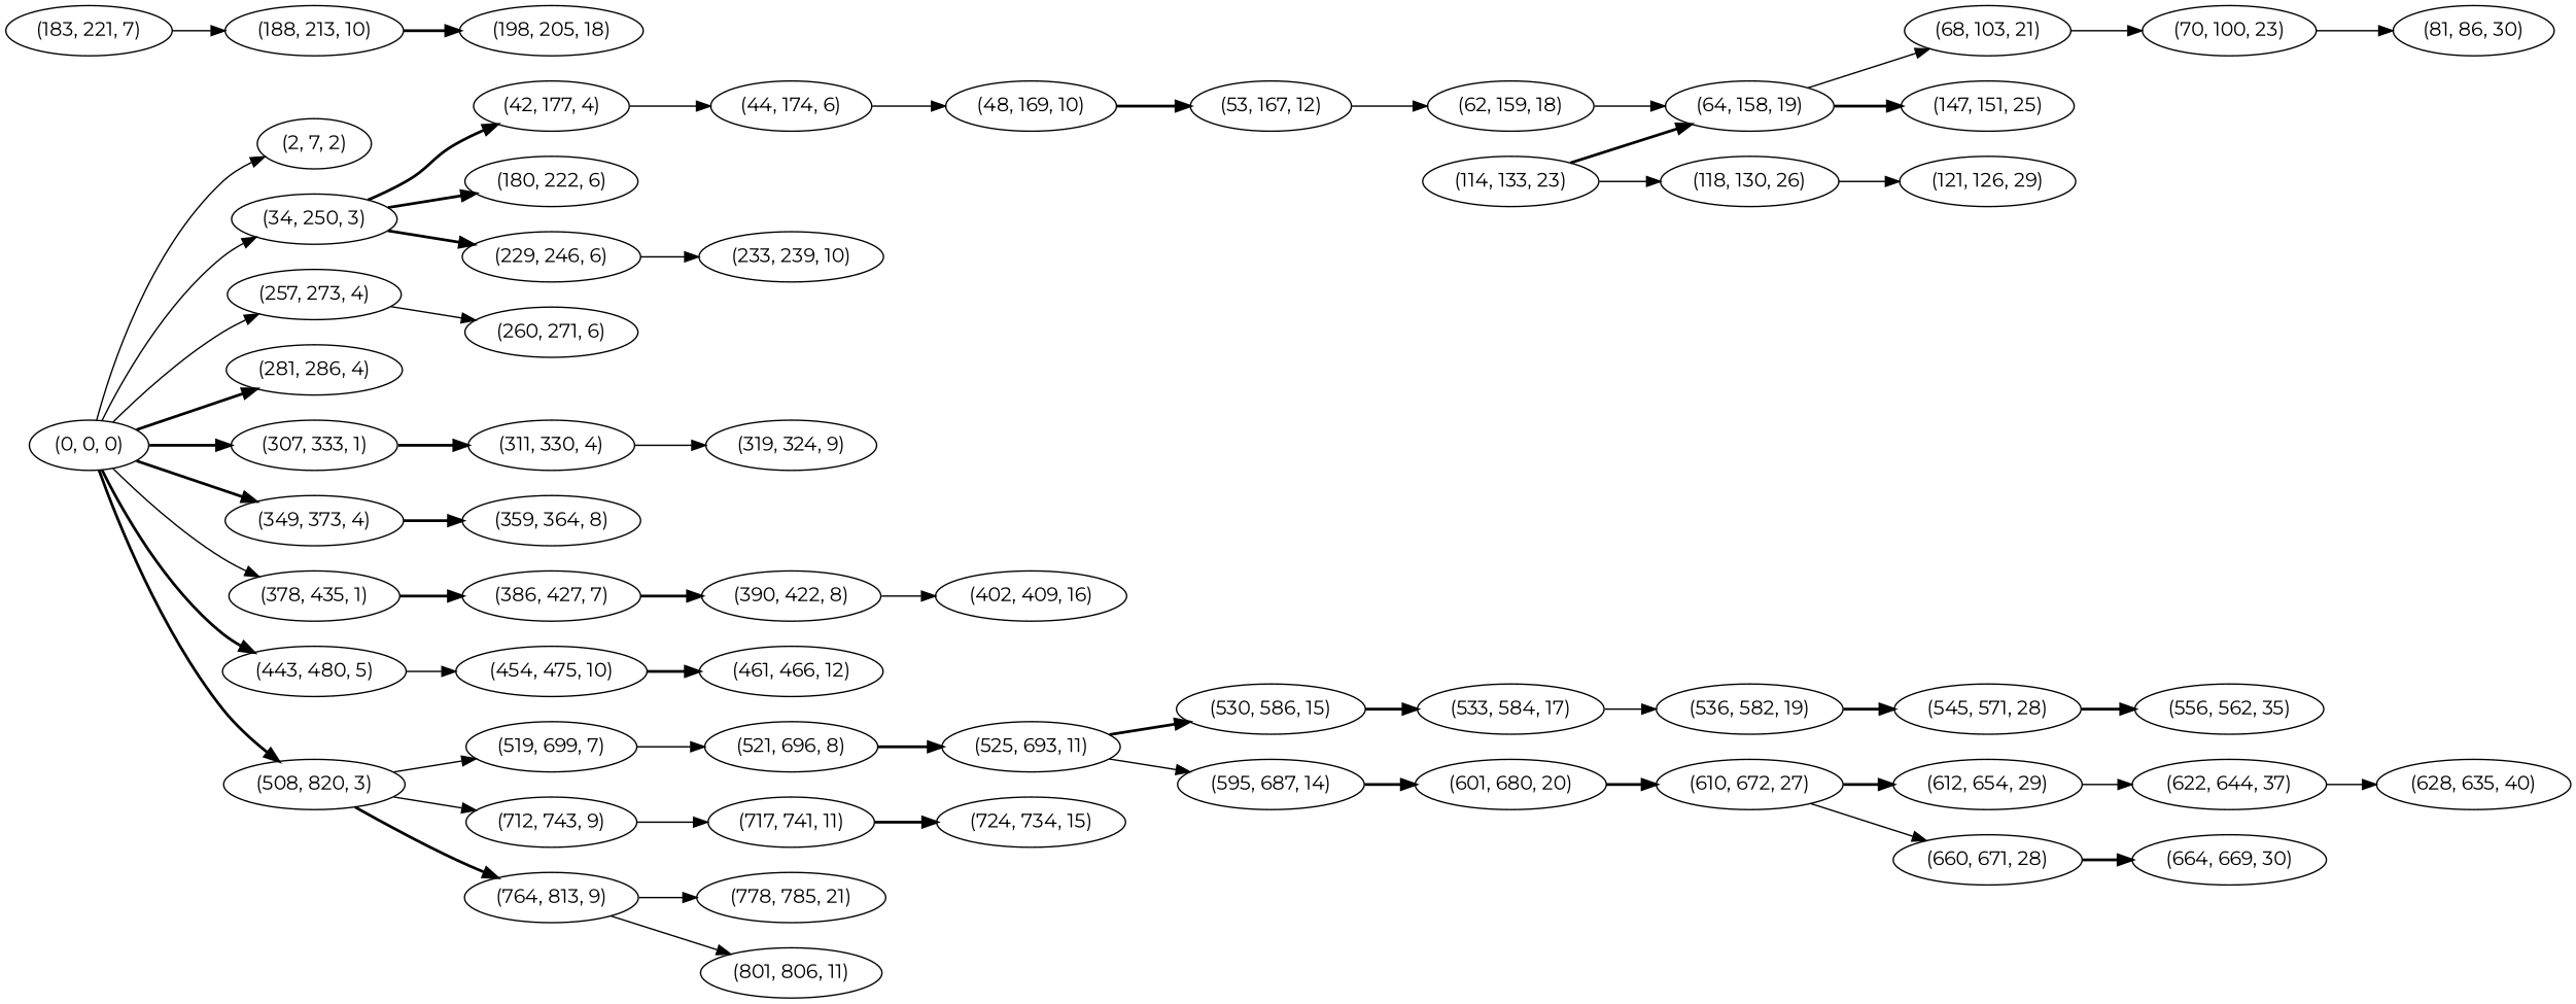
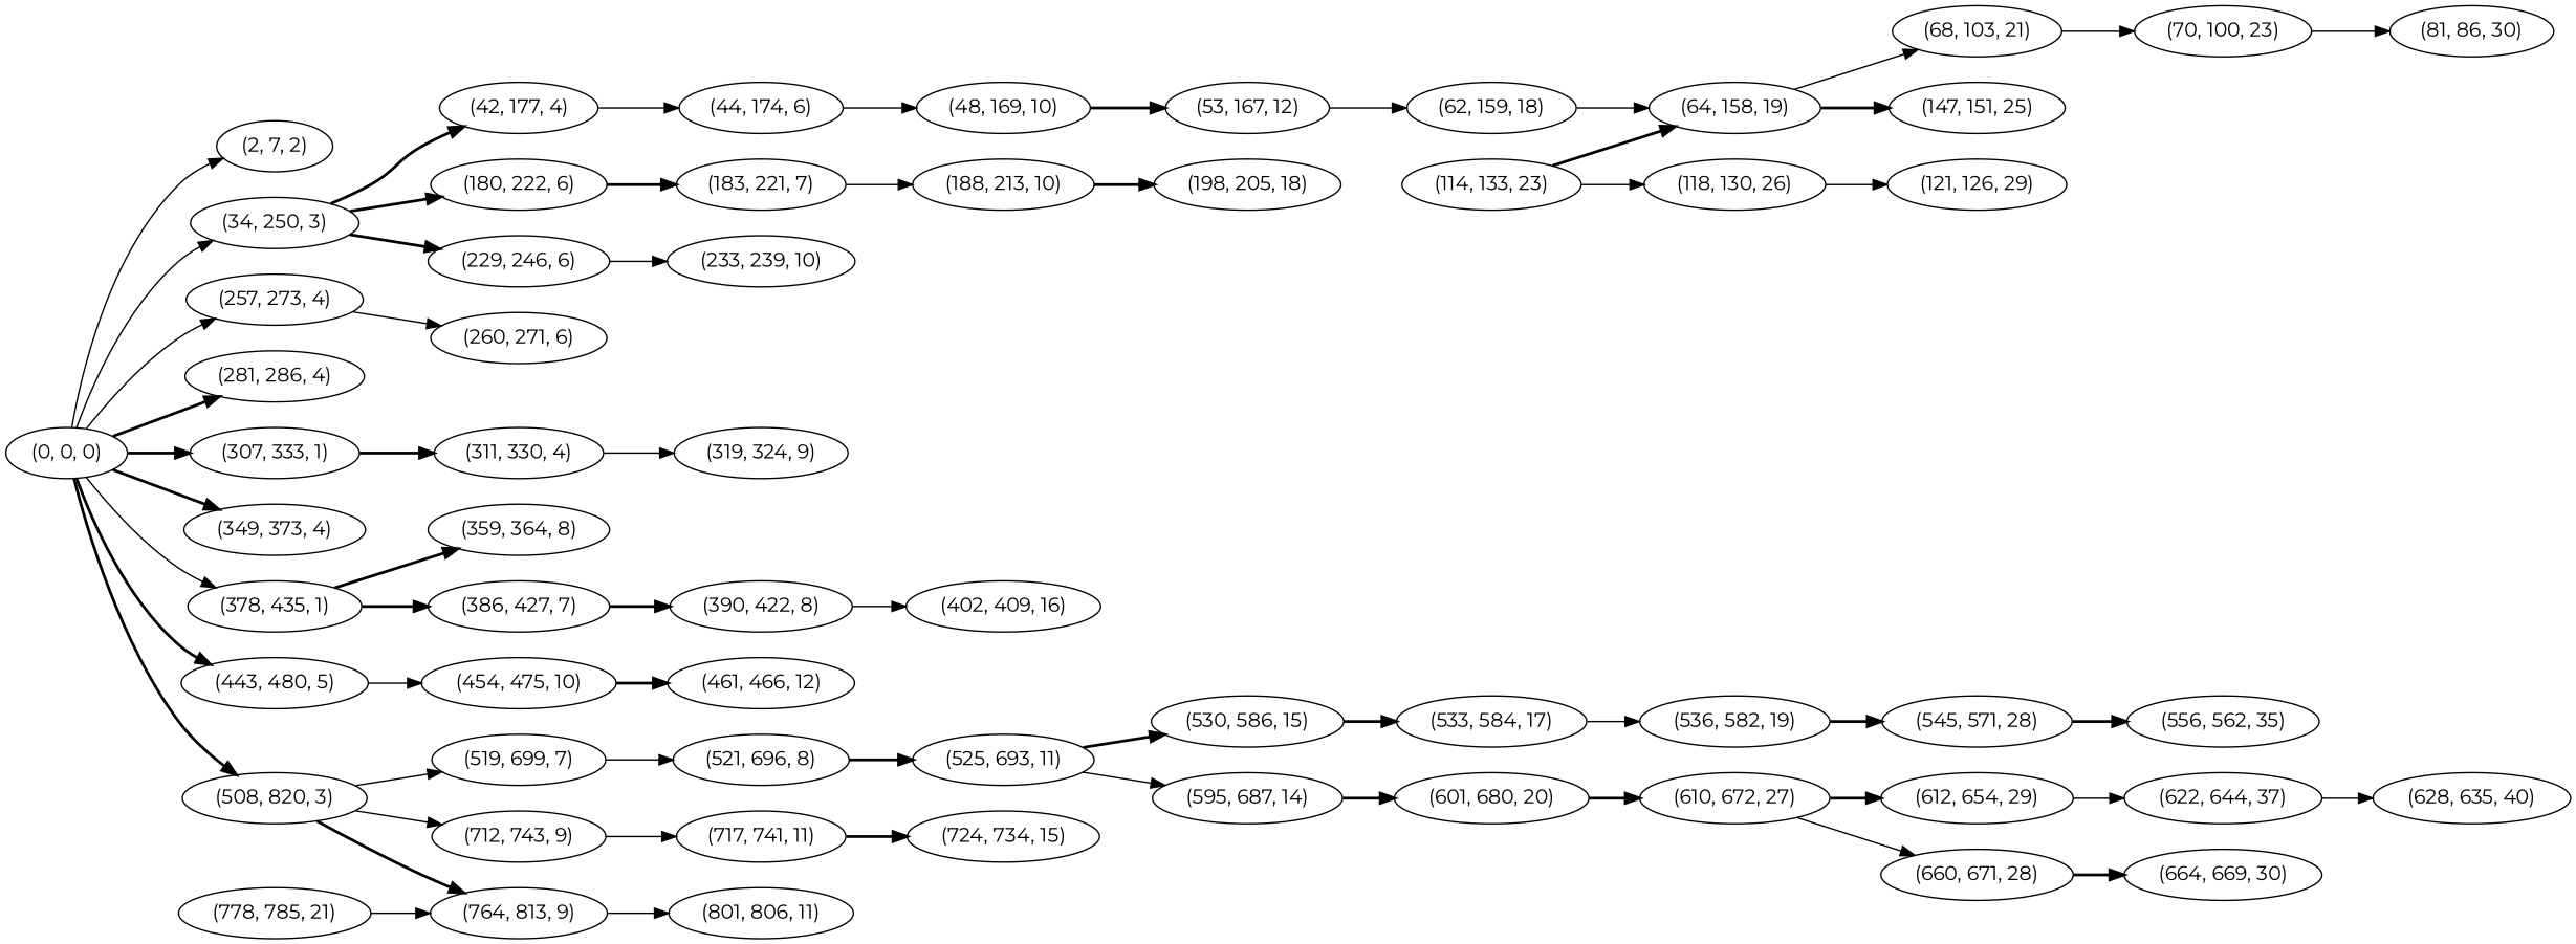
  digraph {
    fontname=Montserrat
    rankdir=LR
    node [fontname=Montserrat]
    edge [fontname=Montserrat style=solid]
    "(0, 0, 0)"
    "(2, 7, 2)"
    "(34, 250, 3)"
    "(257, 273, 4)"
    "(281, 286, 4)"
    "(307, 333, 1)"
    "(349, 373, 4)"
    "(378, 435, 1)"
    "(443, 480, 5)"
    "(508, 820, 3)"
    "(42, 177, 4)"
    "(180, 222, 6)"
    "(229, 246, 6)"
    "(260, 271, 6)"
    "(311, 330, 4)"
    "(359, 364, 8)"
    "(386, 427, 7)"
    "(454, 475, 10)"
    "(519, 699, 7)"
    "(712, 743, 9)"
    "(764, 813, 9)"
    "(44, 174, 6)"
    "(183, 221, 7)"
    "(233, 239, 10)"
    "(48, 169, 10)"
    "(53, 167, 12)"
    "(62, 159, 18)"
    "(64, 158, 19)"
    "(68, 103, 21)"
    "(147, 151, 25)"
    "(70, 100, 23)"
    "(114, 133, 23)"
    "(118, 130, 26)"
    "(81, 86, 30)"
    "(121, 126, 29)"
    "(188, 213, 10)"
    "(198, 205, 18)"
    "(319, 324, 9)"
    "(390, 422, 8)"
    "(402, 409, 16)"
    "(461, 466, 12)"
    "(521, 696, 8)"
    "(717, 741, 11)"
    "(778, 785, 21)"
    "(801, 806, 11)"
    "(525, 693, 11)"
    "(530, 586, 15)"
    "(595, 687, 14)"
    "(533, 584, 17)"
    "(601, 680, 20)"
    "(536, 582, 19)"
    "(545, 571, 28)"
    "(556, 562, 35)"
    "(610, 672, 27)"
    "(612, 654, 29)"
    "(660, 671, 28)"
    "(622, 644, 37)"
    "(664, 669, 30)"
    "(628, 635, 40)"
    "(724, 734, 15)"
    "(0, 0, 0)" -> "(2, 7, 2)"
    "(0, 0, 0)" -> "(34, 250, 3)"
    "(0, 0, 0)" -> "(257, 273, 4)"
    "(0, 0, 0)" -> "(281, 286, 4)" [style=bold]
    "(0, 0, 0)" -> "(307, 333, 1)" [style=bold]
    "(0, 0, 0)" -> "(349, 373, 4)" [style=bold]
    "(0, 0, 0)" -> "(378, 435, 1)"
    "(0, 0, 0)" -> "(443, 480, 5)" [style=bold]
    "(0, 0, 0)" -> "(508, 820, 3)" [style=bold]
    "(34, 250, 3)" -> "(42, 177, 4)" [style=bold]
    "(34, 250, 3)" -> "(180, 222, 6)" [style=bold]
    "(34, 250, 3)" -> "(229, 246, 6)" [style=bold]
    "(257, 273, 4)" -> "(260, 271, 6)"
    "(307, 333, 1)" -> "(311, 330, 4)" [style=bold]
-   "(349, 373, 4)" -> "(359, 364, 8)" [style=bold]
+   "(378, 435, 1)" -> "(359, 364, 8)" [style=bold]
    "(378, 435, 1)" -> "(386, 427, 7)" [style=bold]
    "(443, 480, 5)" -> "(454, 475, 10)"
    "(508, 820, 3)" -> "(519, 699, 7)"
    "(508, 820, 3)" -> "(712, 743, 9)"
    "(508, 820, 3)" -> "(764, 813, 9)" [style=bold]
    "(42, 177, 4)" -> "(44, 174, 6)"
+   "(180, 222, 6)" -> "(183, 221, 7)" [style=bold]
    "(229, 246, 6)" -> "(233, 239, 10)"
    "(311, 330, 4)" -> "(319, 324, 9)"
    "(386, 427, 7)" -> "(390, 422, 8)" [style=bold]
    "(454, 475, 10)" -> "(461, 466, 12)" [style=bold]
    "(519, 699, 7)" -> "(521, 696, 8)"
    "(712, 743, 9)" -> "(717, 741, 11)"
-   "(764, 813, 9)" -> "(778, 785, 21)"
+   "(778, 785, 21)" -> "(764, 813, 9)"
    "(764, 813, 9)" -> "(801, 806, 11)"
    "(44, 174, 6)" -> "(48, 169, 10)"
    "(183, 221, 7)" -> "(188, 213, 10)"
    "(48, 169, 10)" -> "(53, 167, 12)" [style=bold]
    "(53, 167, 12)" -> "(62, 159, 18)"
    "(62, 159, 18)" -> "(64, 158, 19)"
    "(64, 158, 19)" -> "(68, 103, 21)"
    "(64, 158, 19)" -> "(147, 151, 25)" [style=bold]
    "(68, 103, 21)" -> "(70, 100, 23)"
    "(70, 100, 23)" -> "(81, 86, 30)"
    "(114, 133, 23)" -> "(64, 158, 19)" [style=bold]
    "(114, 133, 23)" -> "(118, 130, 26)"
    "(118, 130, 26)" -> "(121, 126, 29)"
    "(188, 213, 10)" -> "(198, 205, 18)" [style=bold]
    "(390, 422, 8)" -> "(402, 409, 16)"
    "(521, 696, 8)" -> "(525, 693, 11)" [style=bold]
    "(717, 741, 11)" -> "(724, 734, 15)" [style=bold]
    "(525, 693, 11)" -> "(530, 586, 15)" [style=bold]
    "(525, 693, 11)" -> "(595, 687, 14)"
    "(530, 586, 15)" -> "(533, 584, 17)" [style=bold]
    "(595, 687, 14)" -> "(601, 680, 20)" [style=bold]
    "(533, 584, 17)" -> "(536, 582, 19)"
    "(601, 680, 20)" -> "(610, 672, 27)" [style=bold]
    "(536, 582, 19)" -> "(545, 571, 28)" [style=bold]
    "(545, 571, 28)" -> "(556, 562, 35)" [style=bold]
    "(610, 672, 27)" -> "(612, 654, 29)" [style=bold]
    "(610, 672, 27)" -> "(660, 671, 28)"
    "(612, 654, 29)" -> "(622, 644, 37)"
    "(660, 671, 28)" -> "(664, 669, 30)" [style=bold]
    "(622, 644, 37)" -> "(628, 635, 40)"
  }
